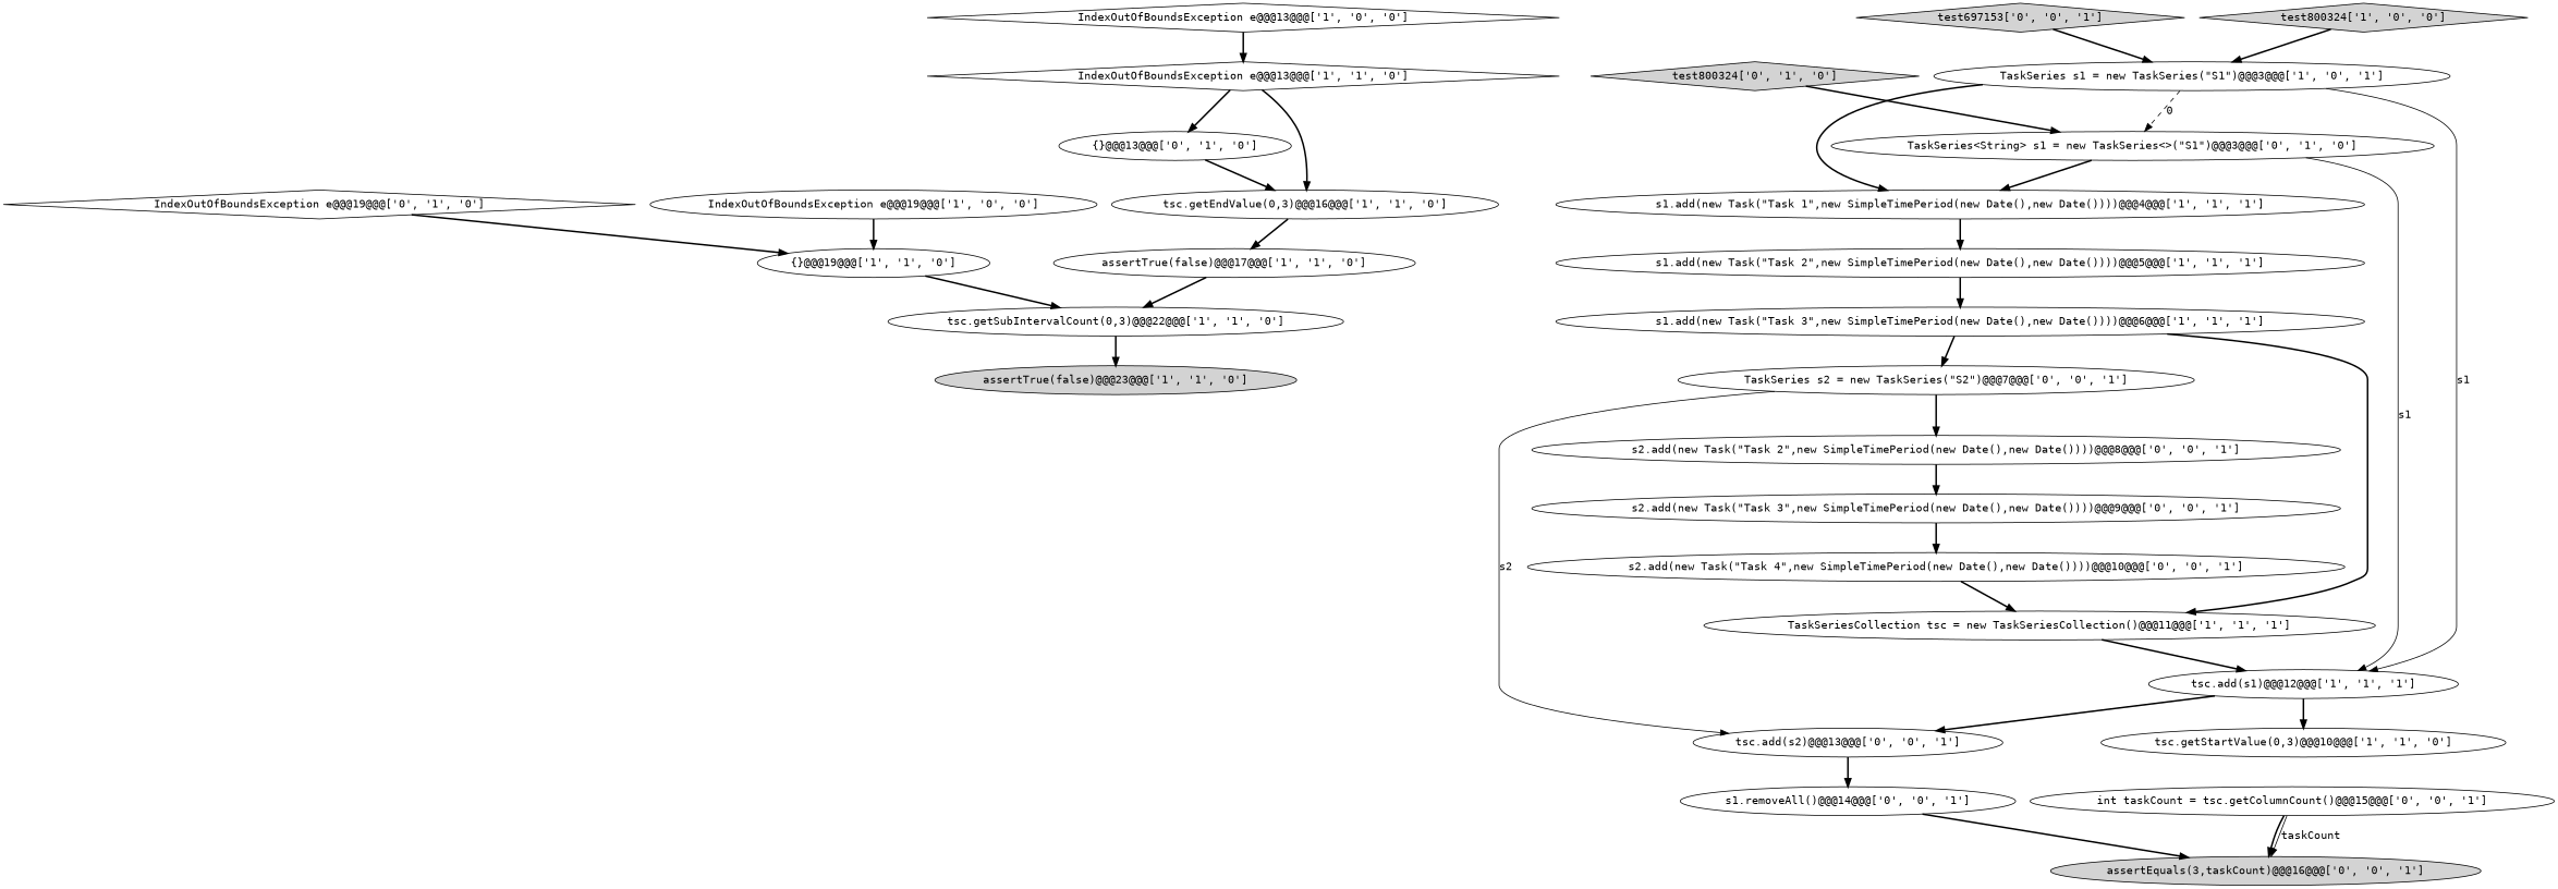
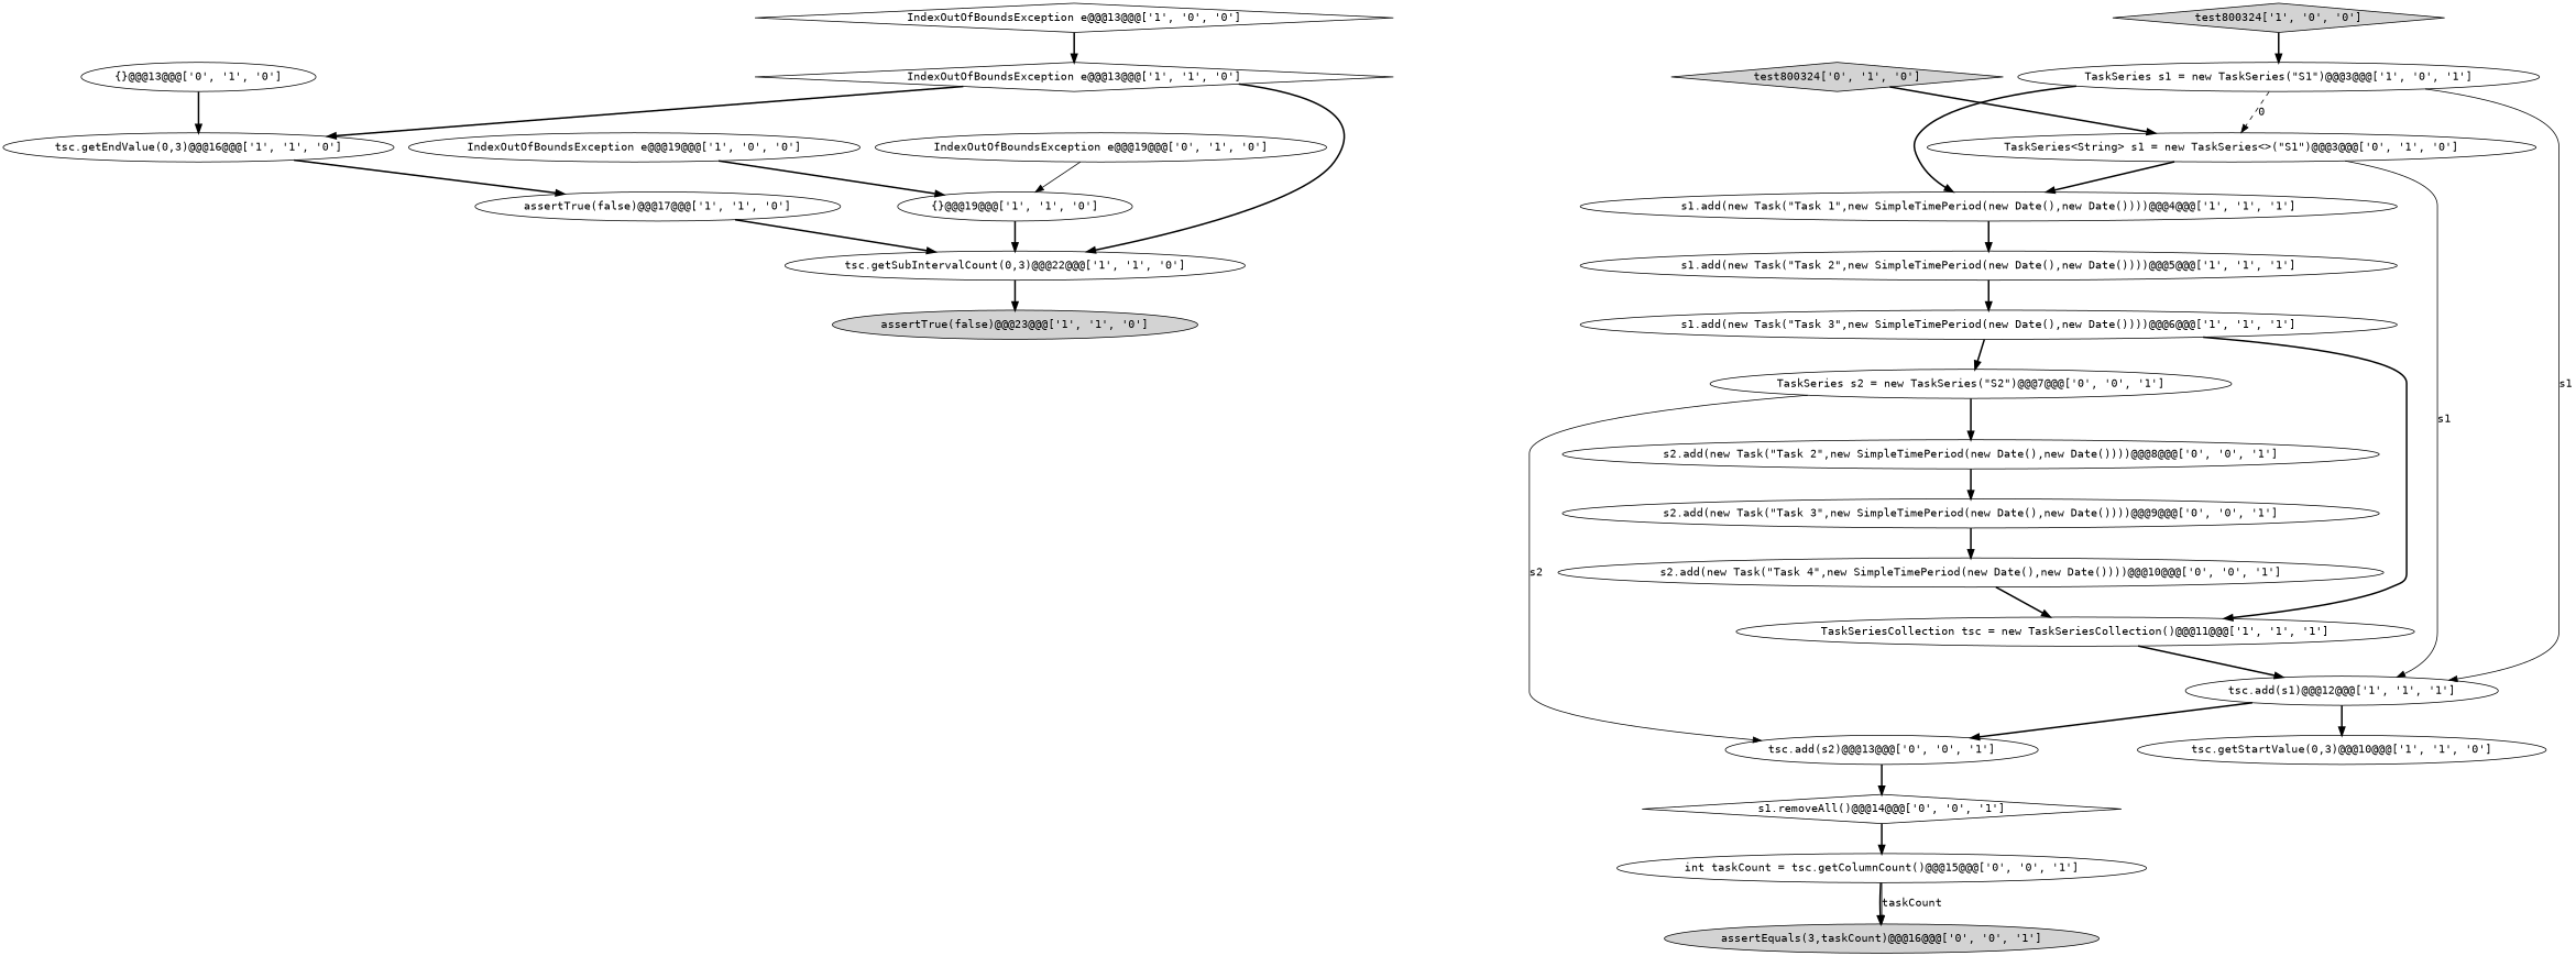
  digraph {
    fontname="DejaVu Sans Mono"
    node [fillcolor=white fontname="DejaVu Sans Mono" shape=ellipse style=filled]
    edge [fontname="DejaVu Sans Mono" style=bold]
-   n1 [label="IndexOutOfBoundsException e@@@19@@@['0', '1', '0']" shape=diamond]
+   n1 [label="IndexOutOfBoundsException e@@@19@@@['0', '1', '0']"]
    n2 [label="{}@@@19@@@['1', '1', '0']"]
    n3 [label="tsc.getSubIntervalCount(0,3)@@@22@@@['1', '1', '0']"]
    n4 [label="TaskSeries s1 = new TaskSeries(\"S1\")@@@3@@@['1', '0', '1']"]
    n5 [label="tsc.add(s1)@@@12@@@['1', '1', '1']"]
    n6 [label="s1.add(new Task(\"Task 1\",new SimpleTimePeriod(new Date(),new Date())))@@@4@@@['1', '1', '1']"]
    n7 [label="TaskSeries<String> s1 = new TaskSeries<>(\"S1\")@@@3@@@['0', '1', '0']"]
    n8 [label="tsc.getStartValue(0,3)@@@10@@@['1', '1', '0']"]
    n9 [label="tsc.add(s2)@@@13@@@['0', '0', '1']"]
    n10 [label="s1.add(new Task(\"Task 2\",new SimpleTimePeriod(new Date(),new Date())))@@@5@@@['1', '1', '1']"]
-   n11 [label="s1.removeAll()@@@14@@@['0', '0', '1']"]
+   n11 [label="s1.removeAll()@@@14@@@['0', '0', '1']" shape=diamond]
    n12 [label="IndexOutOfBoundsException e@@@13@@@['1', '0', '0']" shape=diamond]
    n13 [label="IndexOutOfBoundsException e@@@13@@@['1', '1', '0']" shape=diamond]
    n14 [label="{}@@@13@@@['0', '1', '0']"]
    n15 [label="tsc.getEndValue(0,3)@@@16@@@['1', '1', '0']"]
    n16 [fillcolor=lightgray label="test800324['0', '1', '0']" shape=diamond]
    n17 [fillcolor=lightgray label="assertTrue(false)@@@23@@@['1', '1', '0']"]
    n18 [label="s2.add(new Task(\"Task 3\",new SimpleTimePeriod(new Date(),new Date())))@@@9@@@['0', '0', '1']"]
    n19 [label="s2.add(new Task(\"Task 4\",new SimpleTimePeriod(new Date(),new Date())))@@@10@@@['0', '0', '1']"]
    n20 [label="TaskSeriesCollection tsc = new TaskSeriesCollection()@@@11@@@['1', '1', '1']"]
    n21 [label="int taskCount = tsc.getColumnCount()@@@15@@@['0', '0', '1']"]
    n22 [fillcolor=lightgray label="assertEquals(3,taskCount)@@@16@@@['0', '0', '1']"]
-   n23 [fillcolor=lightgray label="test697153['0', '0', '1']" shape=diamond]
    n24 [label="s1.add(new Task(\"Task 3\",new SimpleTimePeriod(new Date(),new Date())))@@@6@@@['1', '1', '1']"]
    n25 [label="TaskSeries s2 = new TaskSeries(\"S2\")@@@7@@@['0', '0', '1']"]
    n26 [label="s2.add(new Task(\"Task 2\",new SimpleTimePeriod(new Date(),new Date())))@@@8@@@['0', '0', '1']"]
    n27 [label="IndexOutOfBoundsException e@@@19@@@['1', '0', '0']"]
    n28 [label="assertTrue(false)@@@17@@@['1', '1', '0']"]
    n29 [fillcolor=lightgray label="test800324['1', '0', '0']" shape=diamond]
-   n1 -> n2
+   n1 -> n2 [style=solid]
    n2 -> n3
    n3 -> n17
    n4 -> n5 [label=s1 style=solid]
    n4 -> n6
    n4 -> n7 [label=0 style=dashed]
    n5 -> n8
    n5 -> n9
    n6 -> n10
    n7 -> n5 [label=s1 style=solid]
    n7 -> n6
    n9 -> n11
    n10 -> n24
-   n11 -> n22
+   n11 -> n21
    n12 -> n13
-   n13 -> n14
+   n13 -> n3
    n13 -> n15
    n14 -> n15
    n15 -> n28
    n16 -> n7
    n18 -> n19
    n19 -> n20
    n20 -> n5
    n21 -> n22
    n21 -> n22 [label=taskCount style=solid]
-   n23 -> n4
    n24 -> n20
    n24 -> n25
    n25 -> n9 [label=s2 style=solid]
    n25 -> n26
    n26 -> n18
    n27 -> n2
    n28 -> n3
    n29 -> n4
  }
